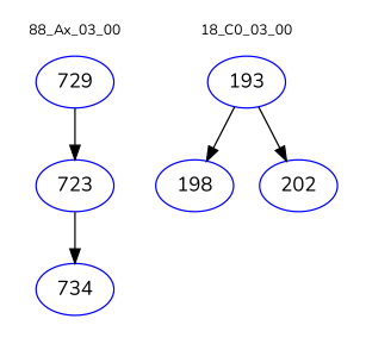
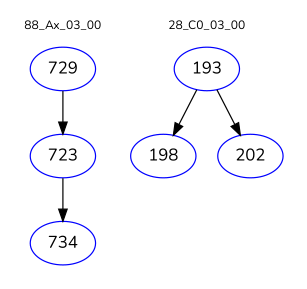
  digraph {
    fontname=Nunito
    node [color=blue fontname=Nunito]
    edge [color=black fontname=Nunito]
    n1 [label=729]
    n2 [label=723]
    n3 [label=734]
    n4 [label=198]
    n5 [label=193]
    n6 [label=202]
    subgraph cluster_1 {
      color=white
      fontsize=10
      label="88_Ax_03_00"
      n1
      n2
      n3
    }
    subgraph cluster_2 {
      color=white
      fontsize=10
-     label="18_C0_03_00"
+     label="28_C0_03_00"
      n4
      n5
      n6
    }
    n1 -> n2
    n2 -> n3
    n5 -> n4
    n5 -> n6
  }
